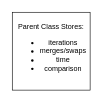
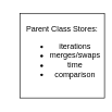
  <mxCell id="0" />
  <mxCell id="1" parent="0" />
- <mxCell id="2" value="Parent Class Stores:&lt;br&gt;&lt;ul&gt;&lt;li&gt;iterations&lt;/li&gt;&lt;li&gt;merges/swaps&lt;/li&gt;&lt;li&gt;time&lt;/li&gt;&lt;li&gt;comparison&lt;/li&gt;&lt;/ul&gt;" style="rounded=0;whiteSpace=wrap;html=1;" parent="1" vertex="1"><mxGeometry x="20" y="20" width="130" height="130" as="geometry" /></mxCell>
+ <mxCell id="2" value="Parent Class Stores:&lt;br&gt;&lt;ul&gt;&lt;li&gt;iterations&lt;/li&gt;&lt;li&gt;merges/swaps&lt;/li&gt;&lt;li&gt;time&lt;/li&gt;&lt;li&gt;comparison&lt;/li&gt;&lt;/ul&gt;" style="rounded=0;whiteSpace=wrap;html=1;" parent="1" vertex="1"><mxGeometry x="30" y="20" width="130" height="130" as="geometry" /></mxCell>
